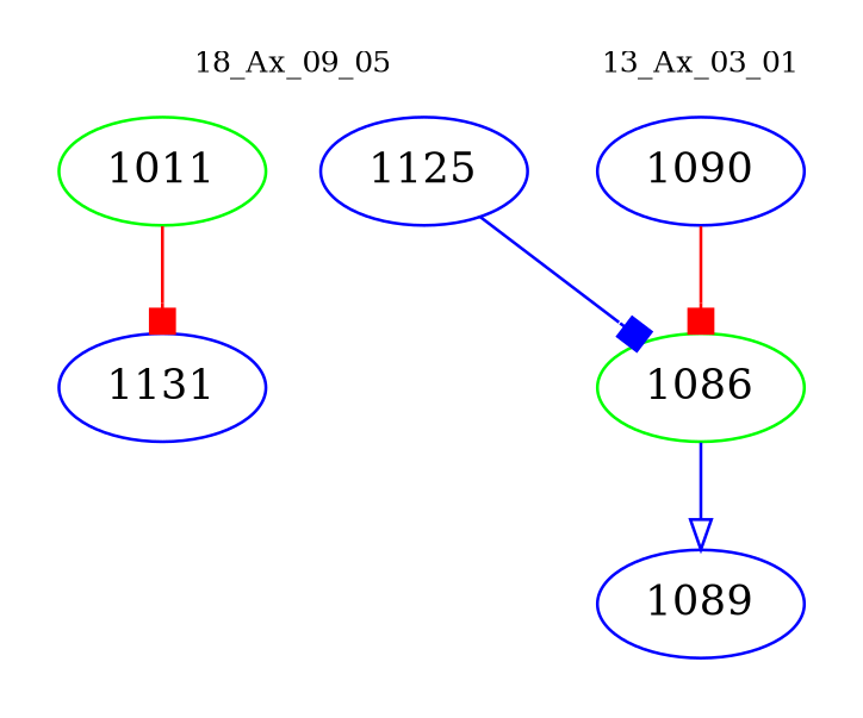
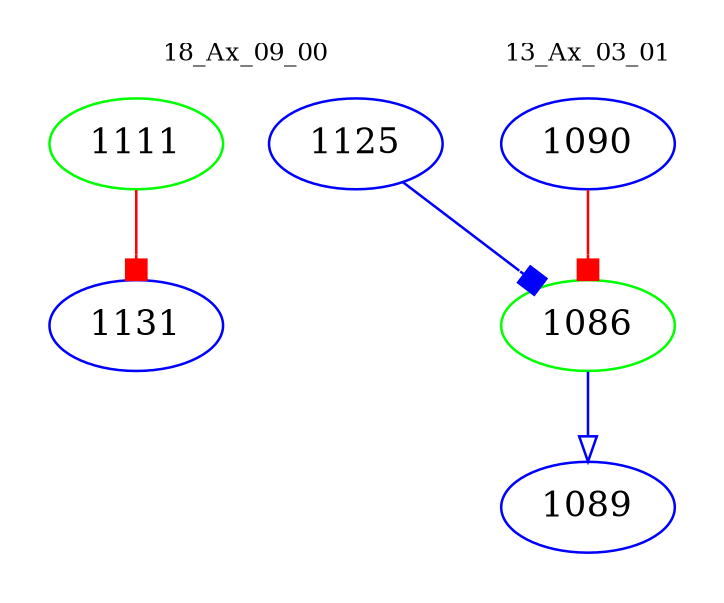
  digraph {
    node [color=blue]
    edge [arrowhead=box color=blue]
    n1 [label=1125]
-   n2 [color=green label=1011]
+   n2 [color=green label=1111]
    n3 [label=1131]
    n4 [label=1090]
    n5 [color=green label=1086]
    n6 [label=1089]
    subgraph cluster_1 {
      color=white
      fontsize=10
-     label="18_Ax_09_05"
+     label="18_Ax_09_00"
      n1
      n2
      n3
    }
    subgraph cluster_2 {
      color=white
      fontsize=10
      label="13_Ax_03_01"
      n4
      n5
      n6
    }
    n1 -> n5
    n2 -> n3 [color=red]
    n4 -> n5 [color=red]
    n5 -> n6 [arrowhead=onormal]
  }
